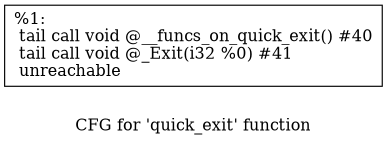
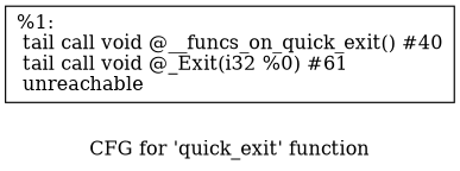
  digraph {
    label="CFG for 'quick_exit' function"
-   n1 [label="{%1:\l  tail call void @__funcs_on_quick_exit() #40\l  tail call void @_Exit(i32 %0) #41\l  unreachable\l}" shape=record]
+   n1 [label="{%1:\l  tail call void @__funcs_on_quick_exit() #40\l  tail call void @_Exit(i32 %0) #61\l  unreachable\l}" shape=record]
  }
